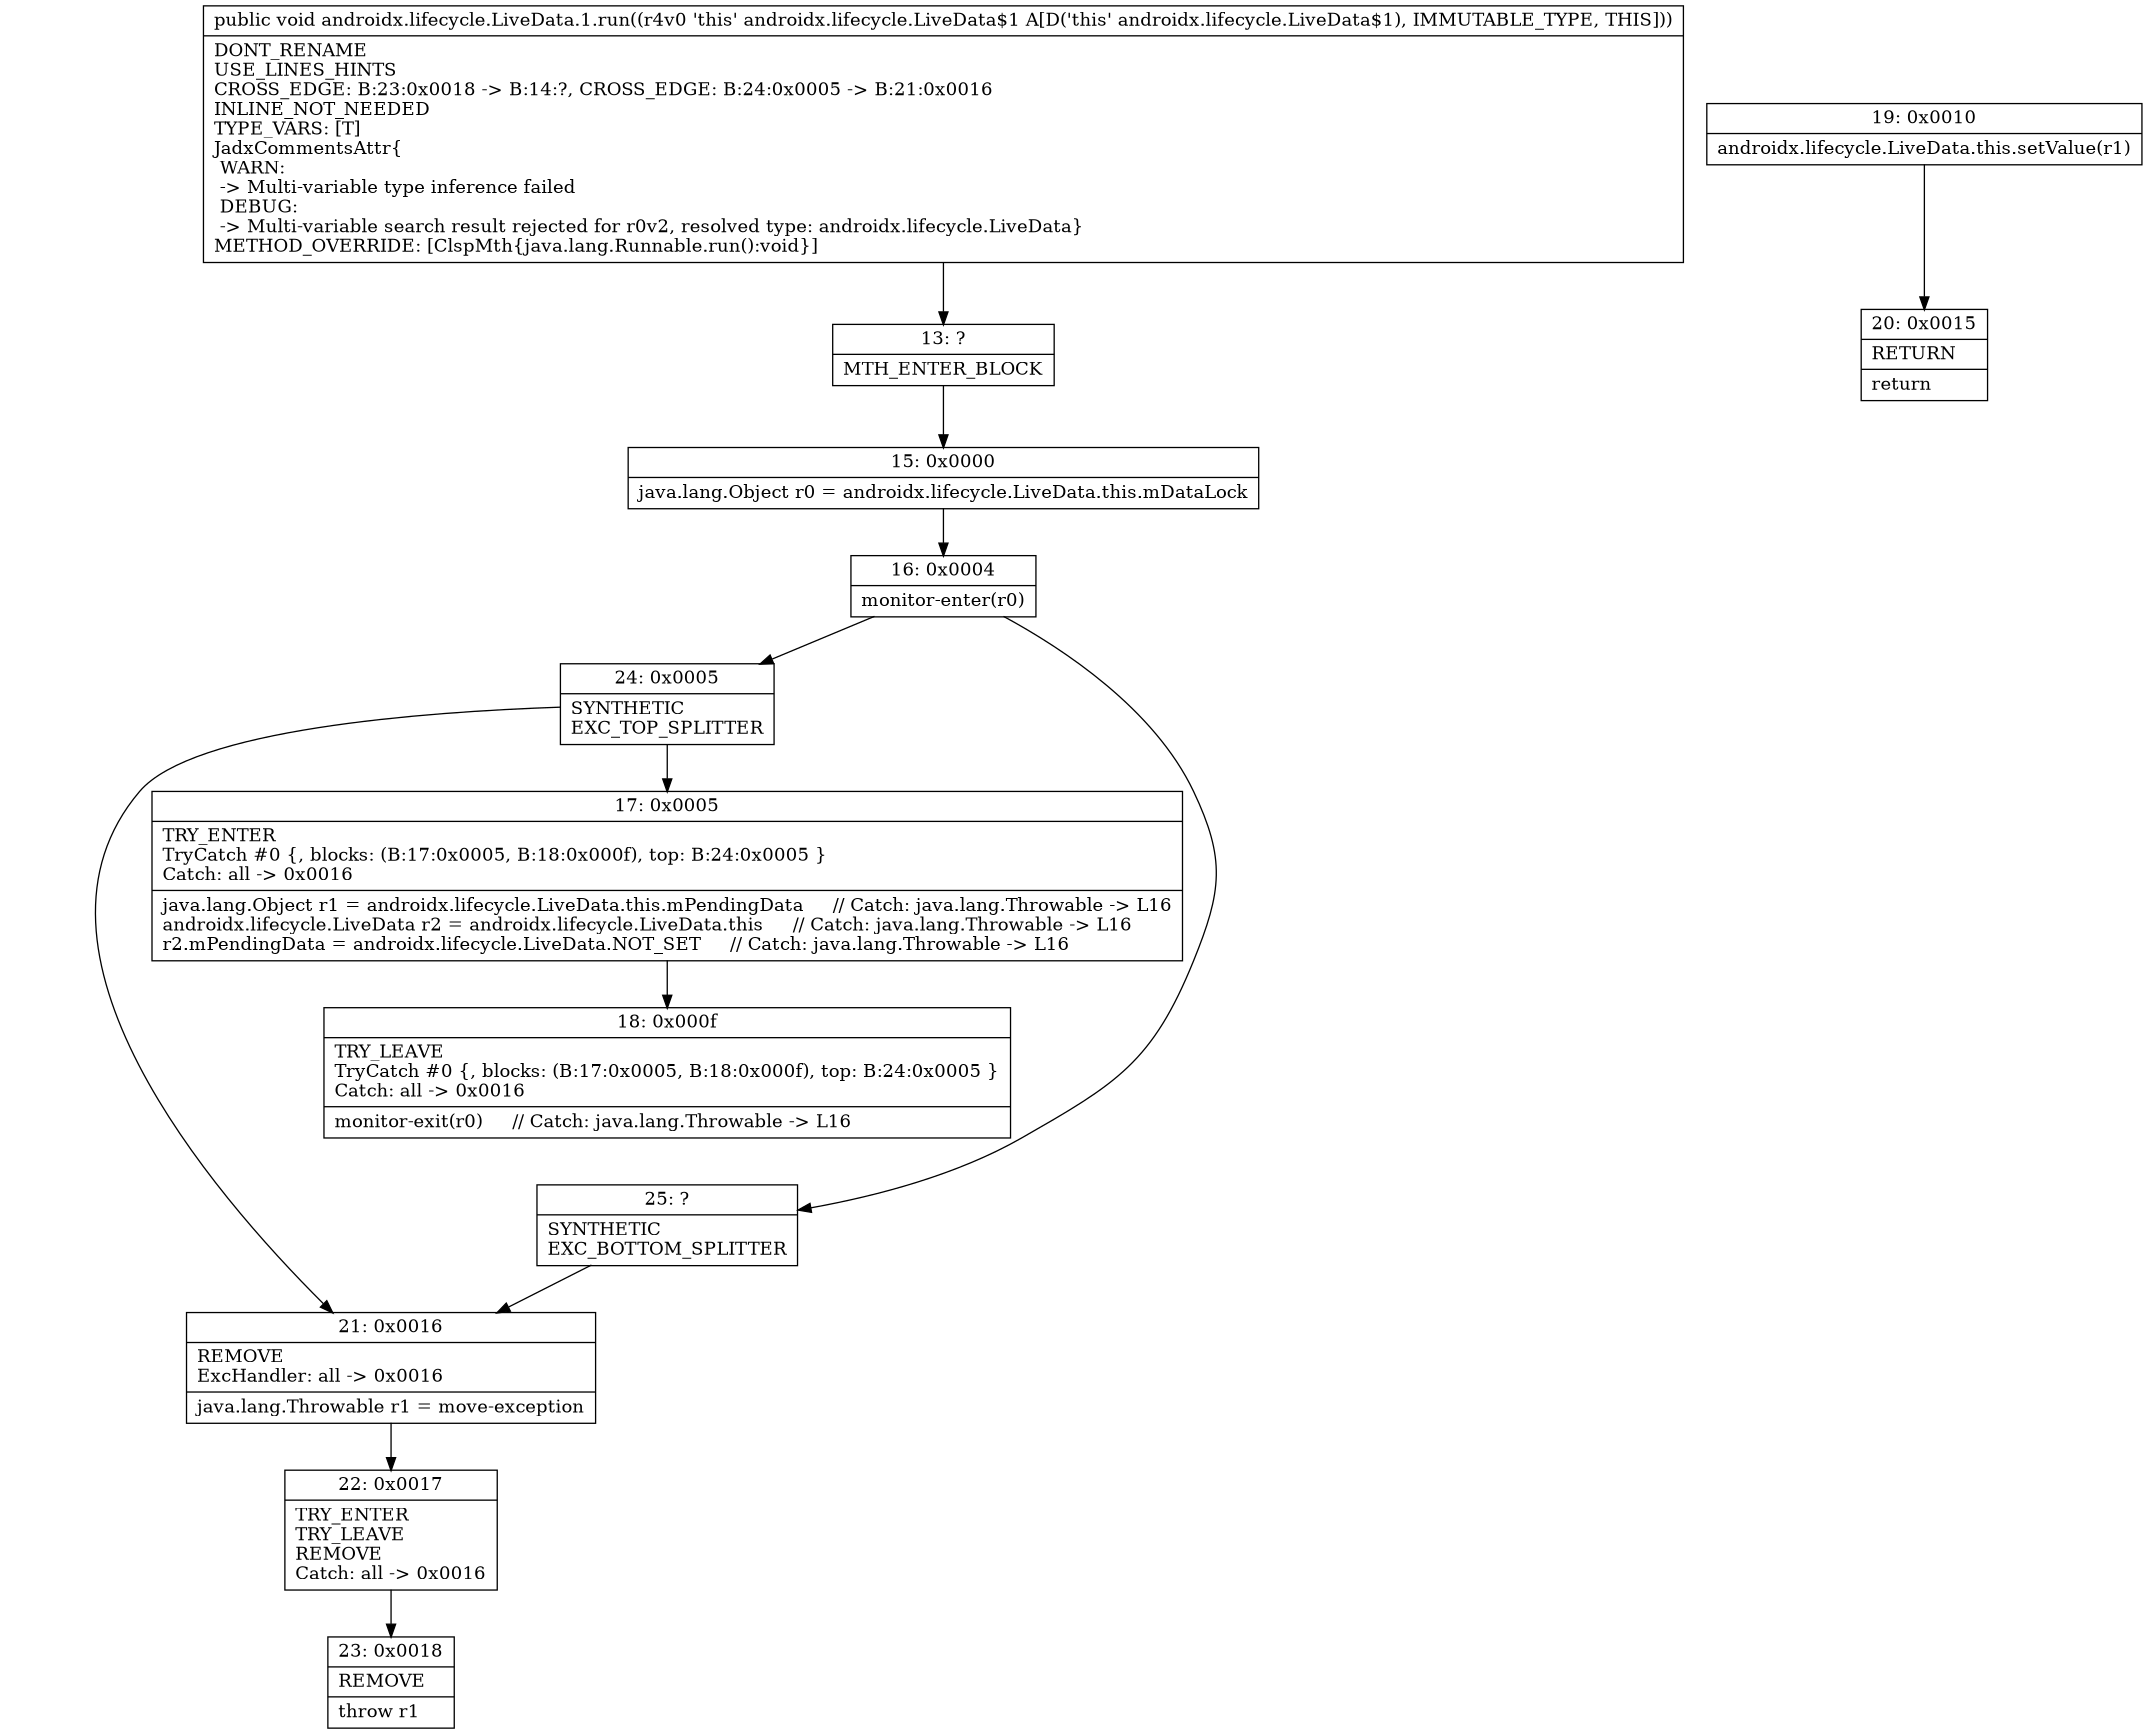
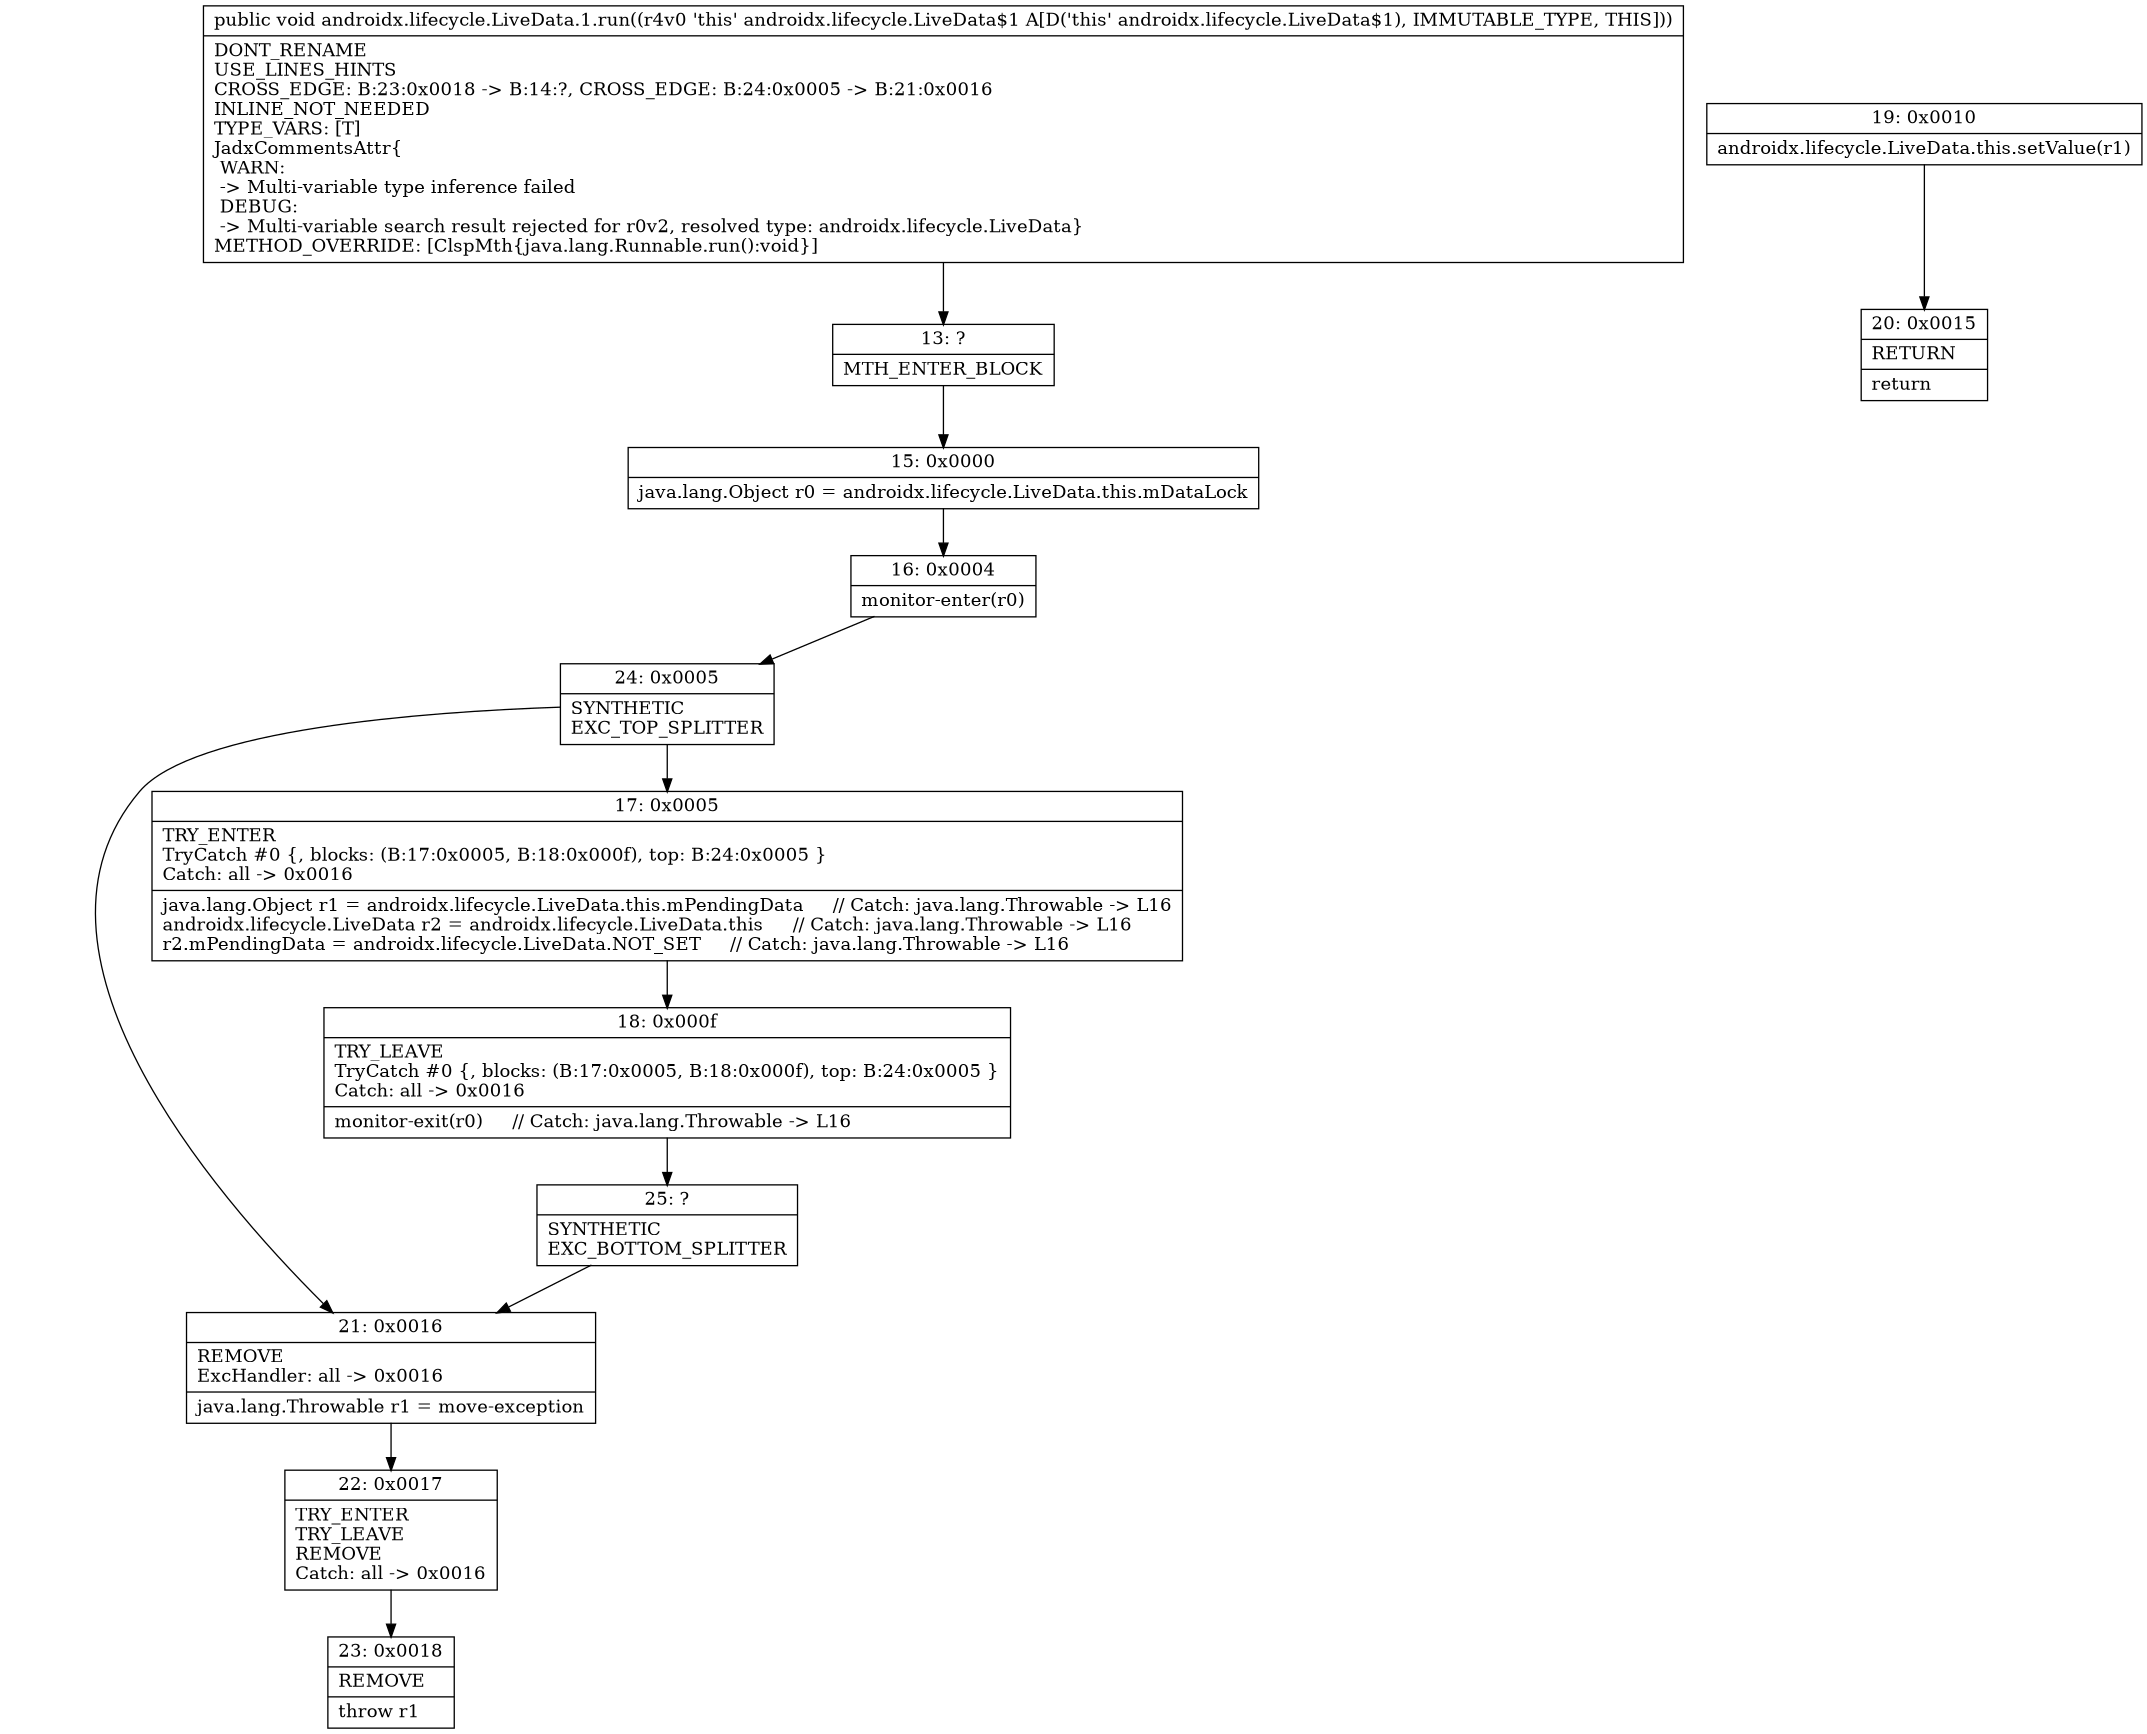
  digraph {
    node [shape=record]
    n1 [label="{13\:\ ?|MTH_ENTER_BLOCK\l}"]
    n2 [label="{15\:\ 0x0000|java.lang.Object r0 = androidx.lifecycle.LiveData.this.mDataLock\l}"]
    n3 [label="{16\:\ 0x0004|monitor\-enter(r0)\l}"]
    n4 [label="{24\:\ 0x0005|SYNTHETIC\lEXC_TOP_SPLITTER\l}"]
    n5 [label="{17\:\ 0x0005|TRY_ENTER\lTryCatch #0 \{, blocks: (B:17:0x0005, B:18:0x000f), top: B:24:0x0005 \}\lCatch: all \-\> 0x0016\l|java.lang.Object r1 = androidx.lifecycle.LiveData.this.mPendingData     \/\/ Catch: java.lang.Throwable \-\> L16\landroidx.lifecycle.LiveData r2 = androidx.lifecycle.LiveData.this     \/\/ Catch: java.lang.Throwable \-\> L16\lr2.mPendingData = androidx.lifecycle.LiveData.NOT_SET     \/\/ Catch: java.lang.Throwable \-\> L16\l}"]
    n6 [label="{21\:\ 0x0016|REMOVE\lExcHandler: all \-\> 0x0016\l|java.lang.Throwable r1 = move\-exception\l}"]
    n7 [label="{18\:\ 0x000f|TRY_LEAVE\lTryCatch #0 \{, blocks: (B:17:0x0005, B:18:0x000f), top: B:24:0x0005 \}\lCatch: all \-\> 0x0016\l|monitor\-exit(r0)     \/\/ Catch: java.lang.Throwable \-\> L16\l}"]
    n8 [label="{22\:\ 0x0017|TRY_ENTER\lTRY_LEAVE\lREMOVE\lCatch: all \-\> 0x0016\l}"]
    n9 [label="{25\:\ ?|SYNTHETIC\lEXC_BOTTOM_SPLITTER\l}"]
    n10 [label="{19\:\ 0x0010|androidx.lifecycle.LiveData.this.setValue(r1)\l}"]
    n11 [label="{20\:\ 0x0015|RETURN\l|return\l}"]
    n12 [label="{23\:\ 0x0018|REMOVE\l|throw r1\l}"]
    n13 [label="{public void androidx.lifecycle.LiveData.1.run((r4v0 'this' androidx.lifecycle.LiveData$1 A[D('this' androidx.lifecycle.LiveData$1), IMMUTABLE_TYPE, THIS]))  | DONT_RENAME\lUSE_LINES_HINTS\lCROSS_EDGE: B:23:0x0018 \-\> B:14:?, CROSS_EDGE: B:24:0x0005 \-\> B:21:0x0016\lINLINE_NOT_NEEDED\lTYPE_VARS: [T]\lJadxCommentsAttr\{\l WARN: \l \-\> Multi\-variable type inference failed\l DEBUG: \l \-\> Multi\-variable search result rejected for r0v2, resolved type: androidx.lifecycle.LiveData\}\lMETHOD_OVERRIDE: [ClspMth\{java.lang.Runnable.run():void\}]\l}"]
    n1 -> n2
    n2 -> n3
    n3 -> n4
    n4 -> n5
    n4 -> n6
    n5 -> n7
    n6 -> n8
-   n3 -> n9
+   n7 -> n9
    n8 -> n12
    n9 -> n6
    n10 -> n11
    n13 -> n1
  }
